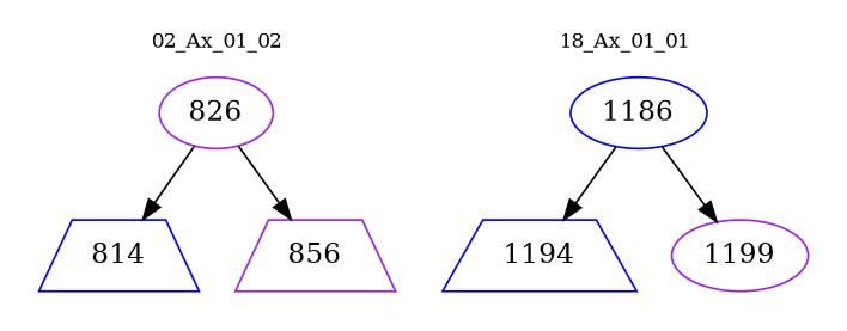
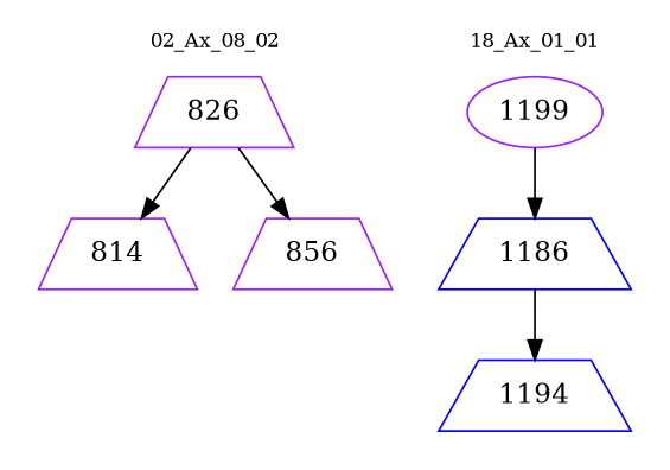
  digraph {
    node [color=purple shape=trapezium]
    edge [color=black]
-   n1 [label=826 shape=ellipse]
-   n2 [color=blue label=814]
+   n1 [label=826]
+   n2 [label=814]
    n3 [label=856]
-   n4 [color=blue label=1186 shape=ellipse]
+   n4 [color=blue label=1186]
    n5 [color=blue label=1194]
    n6 [label=1199 shape=ellipse]
    subgraph cluster_1 {
      color=white
      fontsize=10
-     label="02_Ax_01_02"
+     label="02_Ax_08_02"
      n1
      n2
      n3
    }
    subgraph cluster_2 {
      color=white
      fontsize=10
      label="18_Ax_01_01"
      n4
      n5
      n6
    }
    n1 -> n2
    n1 -> n3
    n4 -> n5
-   n4 -> n6
+   n6 -> n4
  }
